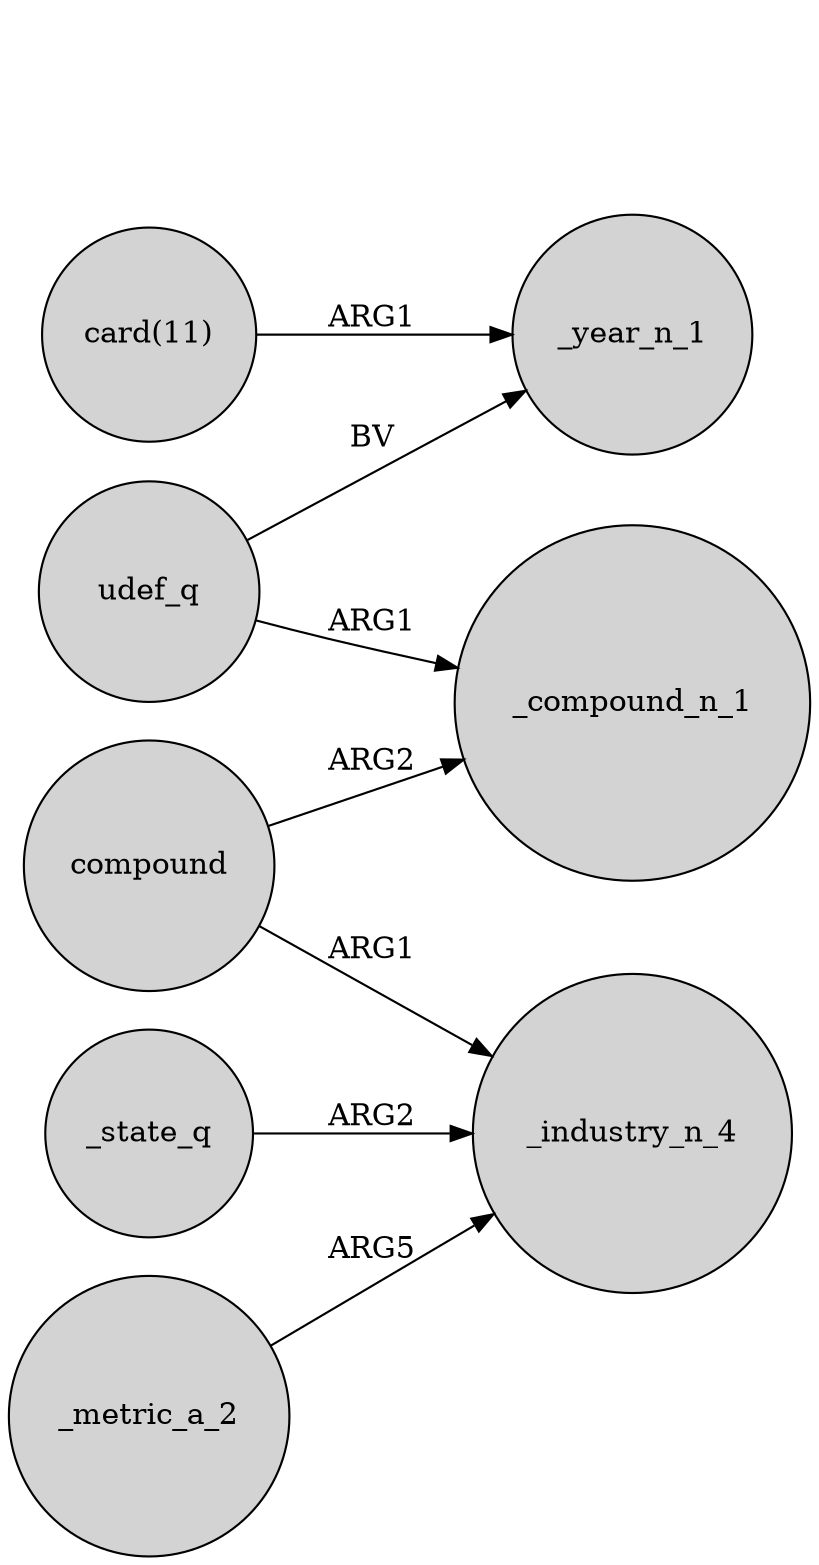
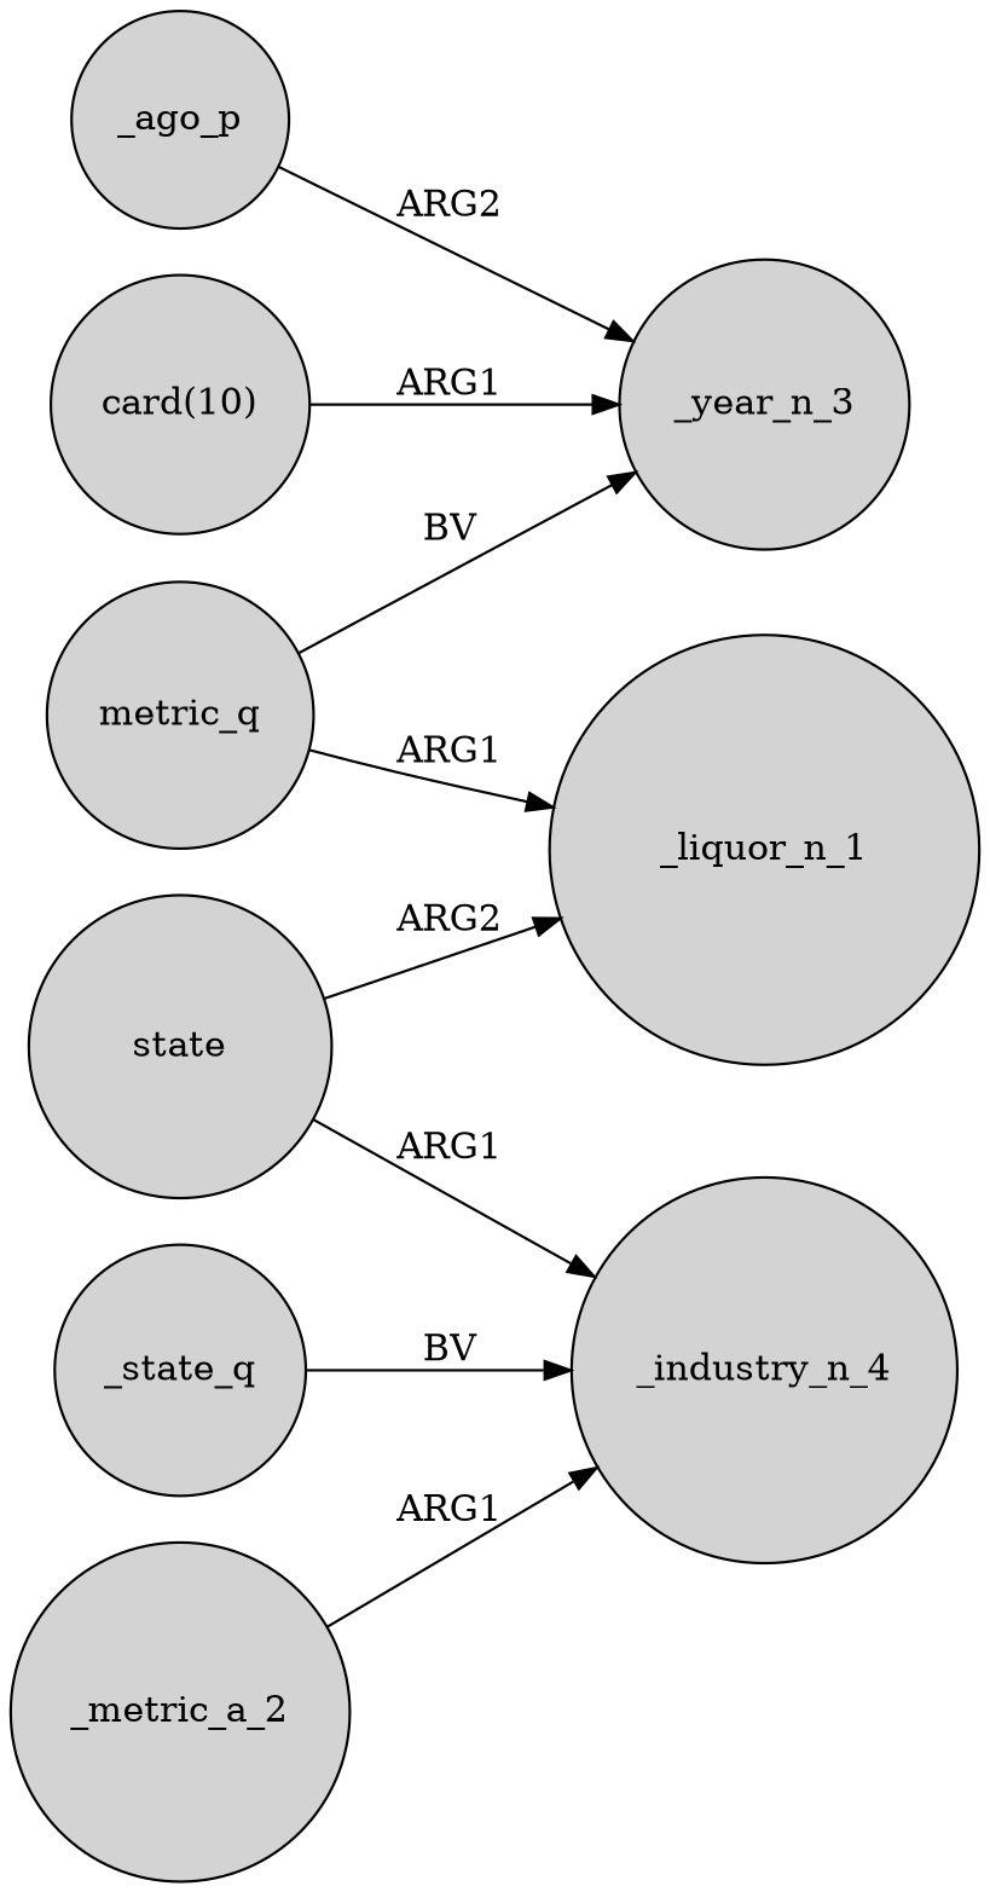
  digraph {
    rankdir=LR
    node [shape=circle style=filled]
-   "card(10)" [label="card(11)"]
-   _year_n_1
+   "card(10)"
+   _year_n_1 [label=_year_n_3]
    n3 [label=_metric_a_2]
    n4 [label=_industry_n_4]
-   udef_q
-   _liquor_n_1 [label=_compound_n_1]
-   compound
+   udef_q [label=metric_q]
+   _liquor_n_1
+   compound [label=state]
    n8 [label=_state_q]
+   _ago_p
    "card(10)" -> _year_n_1 [label=ARG1]
-   n3 -> n4 [label=ARG5]
+   n3 -> n4 [label=ARG1]
    udef_q -> _year_n_1 [label=BV]
    udef_q -> _liquor_n_1 [label=ARG1]
    compound -> n4 [label=ARG1]
    compound -> _liquor_n_1 [label=ARG2]
-   n8 -> n4 [label=ARG2]
+   n8 -> n4 [label=BV]
+   _ago_p -> _year_n_1 [label=ARG2]
  }
